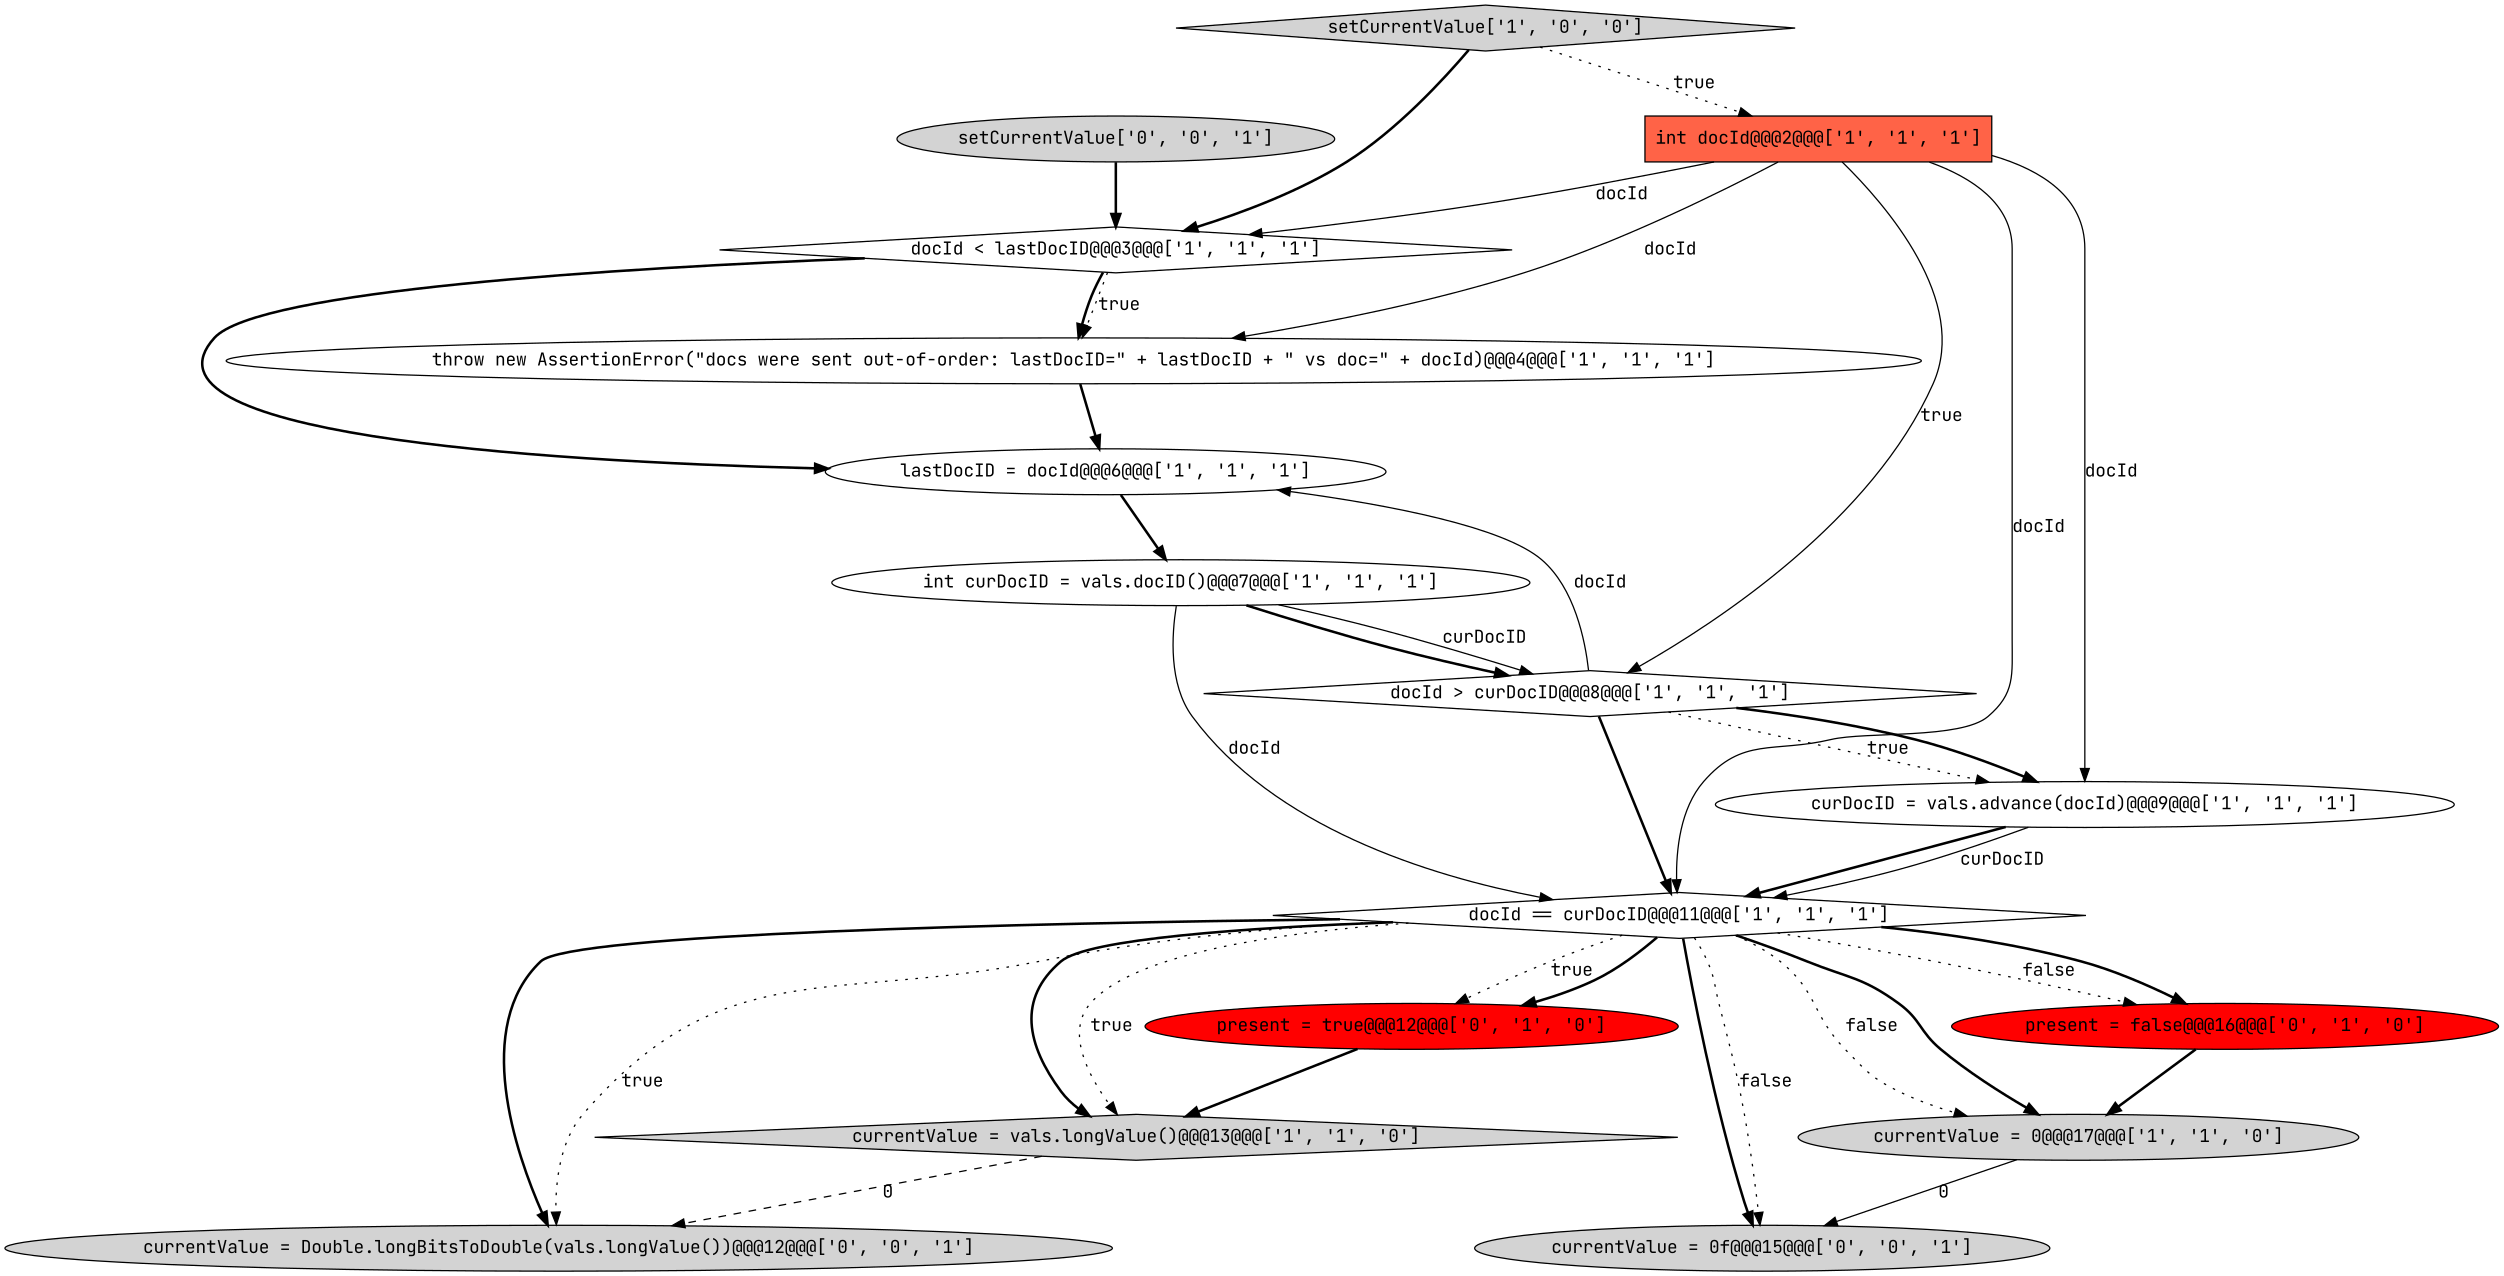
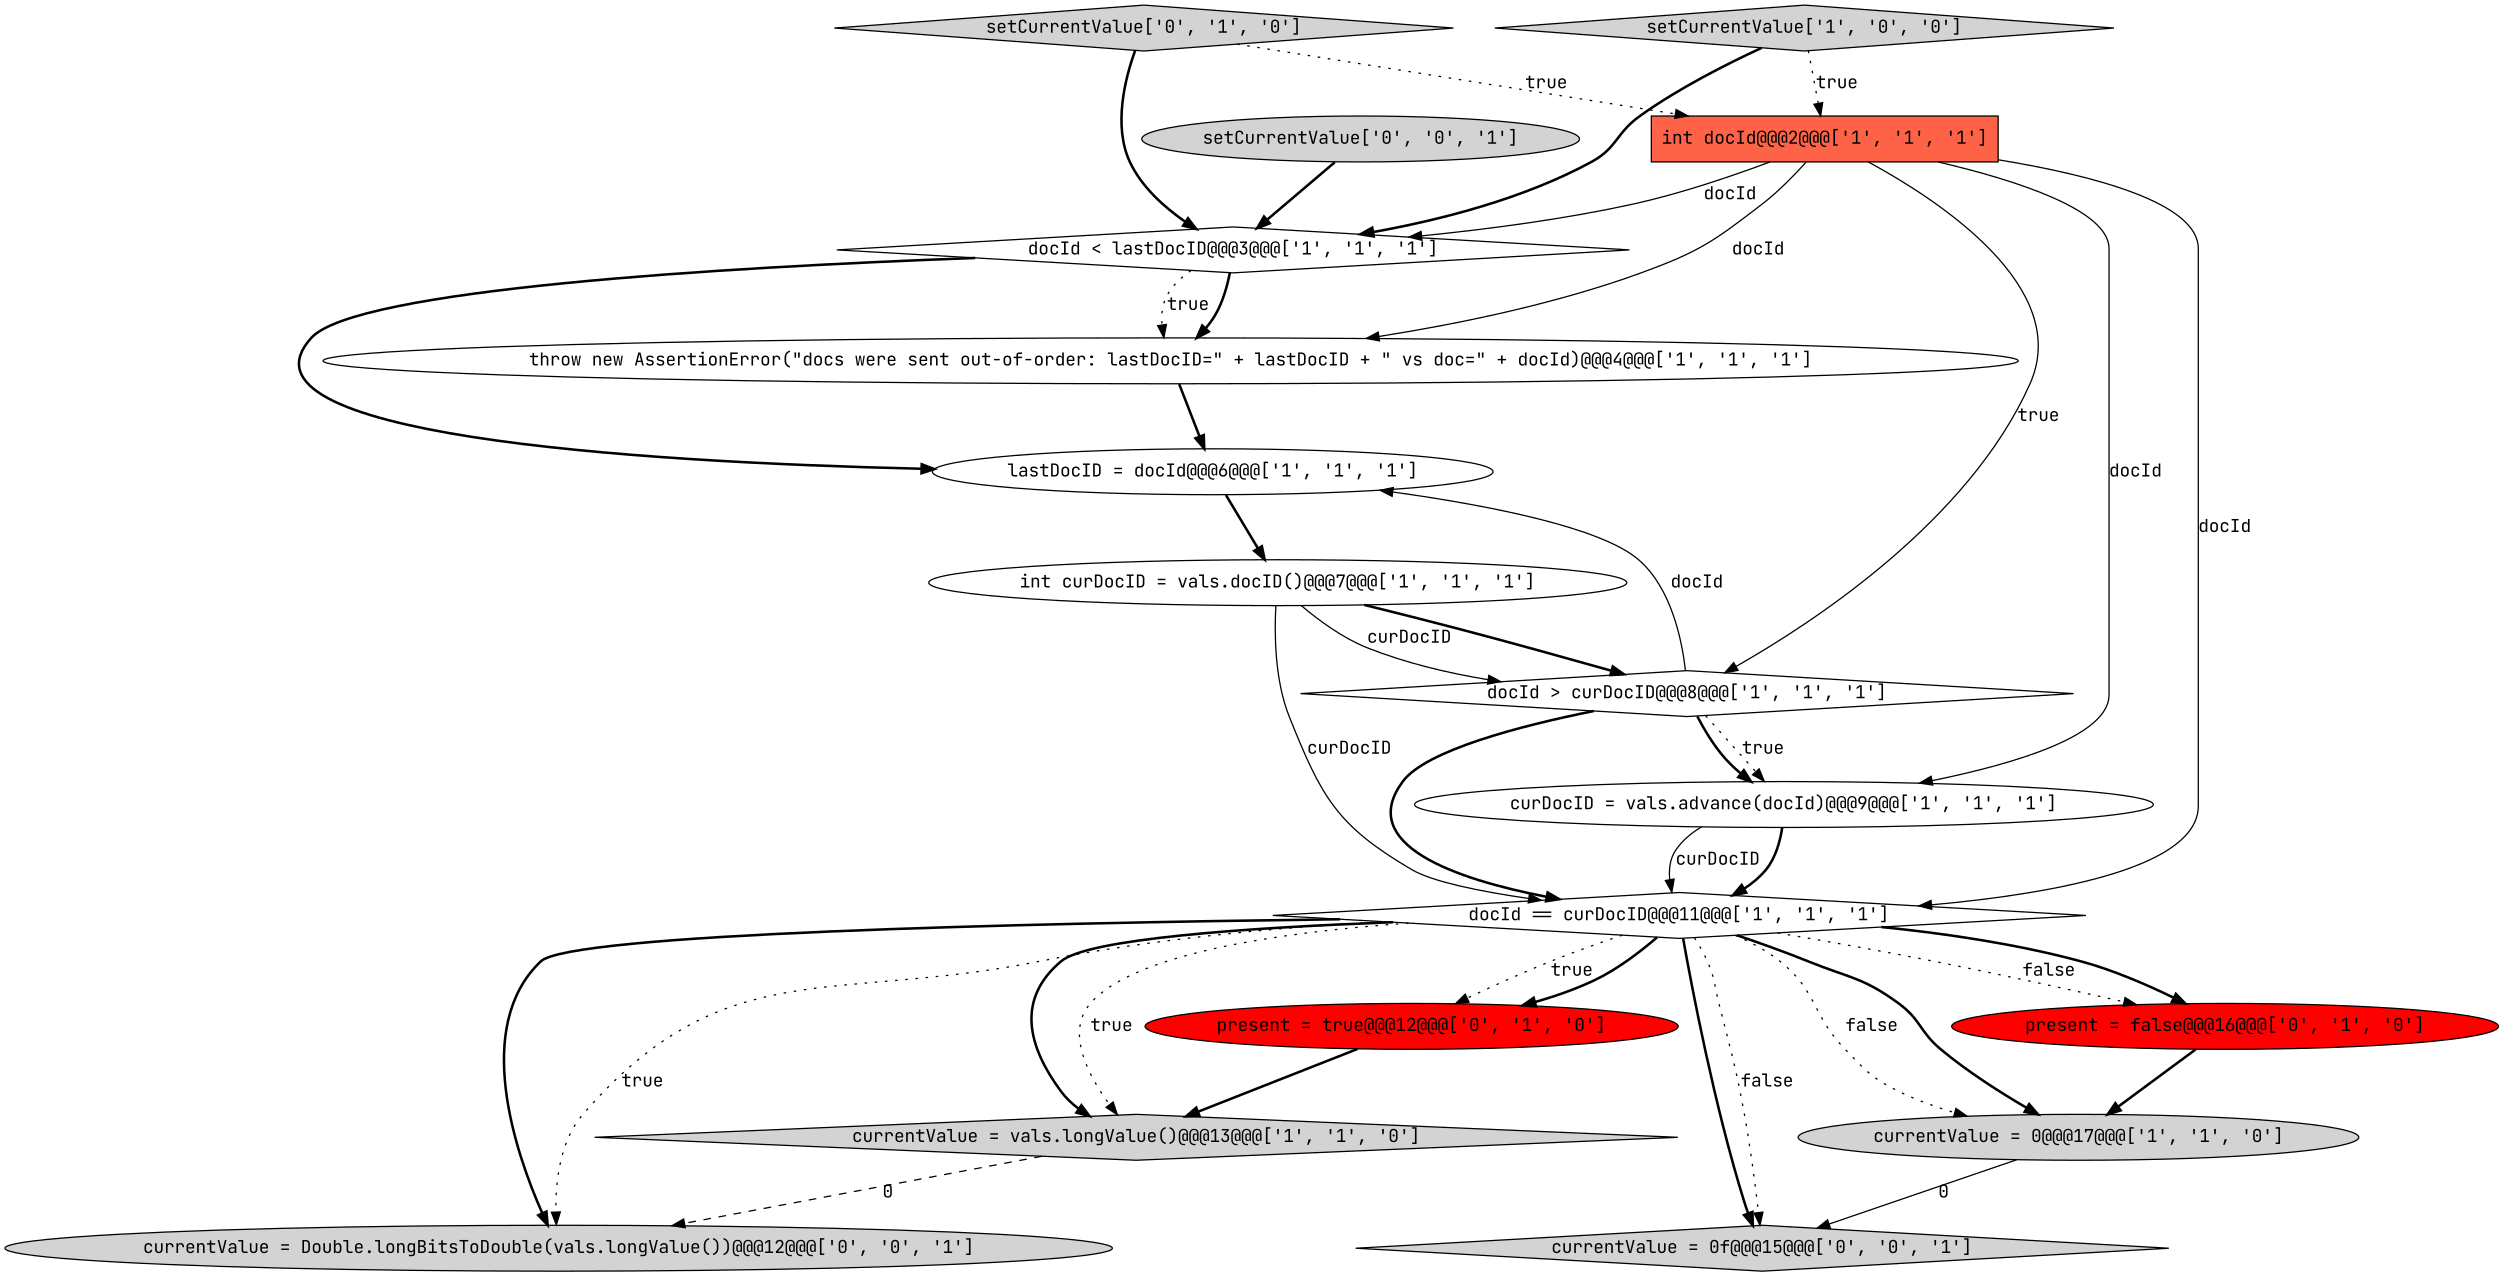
  digraph {
    fontname="JetBrains Mono"
    node [fillcolor=white fontname="JetBrains Mono" shape=ellipse style=filled]
    edge [fontname="JetBrains Mono" style=bold]
    n1 [label="lastDocID = docId@@@6@@@['1', '1', '1']"]
    n2 [label="int curDocID = vals.docID()@@@7@@@['1', '1', '1']"]
    n3 [label="docId > curDocID@@@8@@@['1', '1', '1']" shape=diamond]
    n4 [label="docId == curDocID@@@11@@@['1', '1', '1']" shape=diamond]
    n5 [fillcolor=lightgray label="currentValue = vals.longValue()@@@13@@@['1', '1', '0']" shape=diamond]
    n6 [fillcolor=lightgray label="currentValue = Double.longBitsToDouble(vals.longValue())@@@12@@@['0', '0', '1']"]
+   n7 [fillcolor=lightgray label="setCurrentValue['0', '1', '0']" shape=diamond]
    n8 [label="docId < lastDocID@@@3@@@['1', '1', '1']" shape=diamond]
    n9 [fillcolor=tomato label="int docId@@@2@@@['1', '1', '1']" shape=box]
    n10 [label="throw new AssertionError(\"docs were sent out-of-order: lastDocID=\" + lastDocID + \" vs doc=\" + docId)@@@4@@@['1', '1', '1']"]
    n11 [label="curDocID = vals.advance(docId)@@@9@@@['1', '1', '1']"]
    n12 [fillcolor=lightgray label="currentValue = 0@@@17@@@['1', '1', '0']"]
-   n13 [fillcolor=lightgray label="currentValue = 0f@@@15@@@['0', '0', '1']"]
+   n13 [fillcolor=lightgray label="currentValue = 0f@@@15@@@['0', '0', '1']" shape=diamond]
    n14 [fillcolor=red label="present = false@@@16@@@['0', '1', '0']"]
    n15 [fillcolor=lightgray label="setCurrentValue['0', '0', '1']"]
    n16 [fillcolor=red label="present = true@@@12@@@['0', '1', '0']"]
    n17 [fillcolor=lightgray label="setCurrentValue['1', '0', '0']" shape=diamond]
    n1 -> n2
    n2 -> n3
    n2 -> n3 [label=curDocID style=solid]
-   n2 -> n4 [label=docId style=solid]
+   n2 -> n4 [label=curDocID style=solid]
    n3 -> n1 [label=docId style=solid]
    n3 -> n4
    n3 -> n11 [label=true style=dotted]
    n3 -> n11
    n4 -> n5
    n4 -> n5 [label=true style=dotted]
    n4 -> n6
    n4 -> n6 [label=true style=dotted]
    n4 -> n12 [label=false style=dotted]
    n4 -> n12
    n4 -> n13
    n4 -> n13 [label=false style=dotted]
    n4 -> n14 [label=false style=dotted]
    n4 -> n14
    n4 -> n16 [label=true style=dotted]
    n4 -> n16
    n5 -> n6 [label=0 style=dashed]
+   n7 -> n8
+   n7 -> n9 [label=true style=dotted]
    n8 -> n1
    n8 -> n10
    n8 -> n10 [label=true style=dotted]
    n9 -> n3 [label=true style=solid]
    n9 -> n4 [label=docId style=solid]
    n9 -> n8 [label=docId style=solid]
    n9 -> n10 [label=docId style=solid]
    n9 -> n11 [label=docId style=solid]
    n10 -> n1
    n11 -> n4
    n11 -> n4 [label=curDocID style=solid]
    n12 -> n13 [label=0 style=solid]
    n14 -> n12
    n15 -> n8
    n16 -> n5
    n17 -> n8
    n17 -> n9 [label=true style=dotted]
  }
